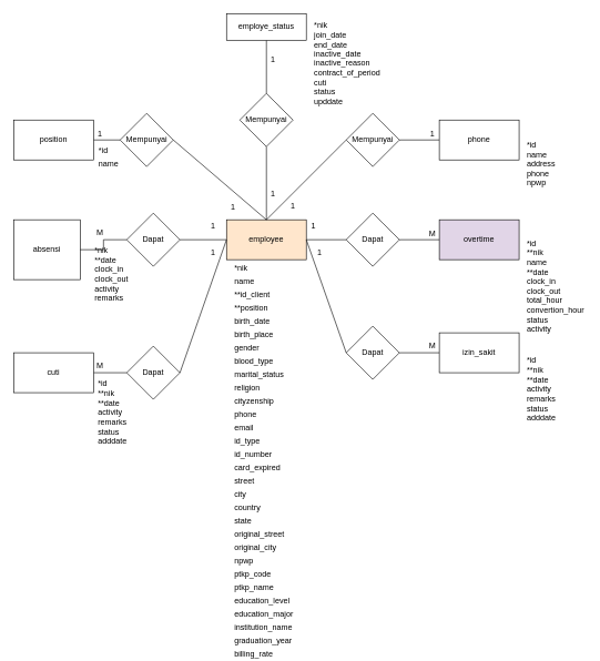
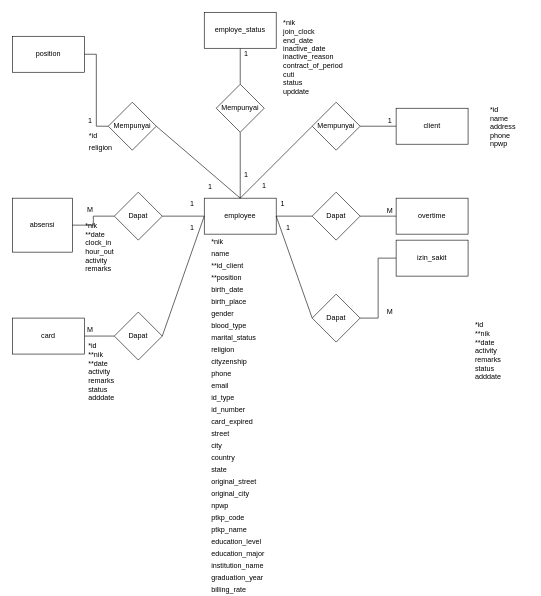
  <mxCell id="0" />
  <mxCell id="1" parent="0" />
  <mxCell id="2" style="edgeStyle=orthogonalEdgeStyle;rounded=0;orthogonalLoop=1;jettySize=auto;html=1;exitX=0;exitY=0.5;exitDx=0;exitDy=0;endArrow=none;endFill=0;" parent="1" source="4" target="8" edge="1"><mxGeometry relative="1" as="geometry" /></mxCell>
  <mxCell id="3" style="edgeStyle=orthogonalEdgeStyle;rounded=0;orthogonalLoop=1;jettySize=auto;html=1;exitX=1;exitY=0.5;exitDx=0;exitDy=0;entryX=0;entryY=0.5;entryDx=0;entryDy=0;endArrow=none;endFill=0;" parent="1" source="4" target="10" edge="1"><mxGeometry relative="1" as="geometry" /></mxCell>
- <mxCell id="4" value="employee" style="rounded=0;whiteSpace=wrap;html=1;fillColor=#ffe6cc;" parent="1" vertex="1"><mxGeometry x="340" y="330" width="120" height="60" as="geometry" /></mxCell>
+ <mxCell id="4" value="employee" style="rounded=0;whiteSpace=wrap;html=1;" parent="1" vertex="1"><mxGeometry x="340" y="330" width="120" height="60" as="geometry" /></mxCell>
  <mxCell id="5" value="absensi" style="rounded=0;whiteSpace=wrap;html=1;" parent="1" vertex="1"><mxGeometry x="20" y="330" width="100" height="90" as="geometry" /></mxCell>
- <mxCell id="6" value="overtime" style="rounded=0;whiteSpace=wrap;html=1;fillColor=#e1d5e7;" parent="1" vertex="1"><mxGeometry x="660" y="330" width="120" height="60" as="geometry" /></mxCell>
+ <mxCell id="6" value="overtime" style="rounded=0;whiteSpace=wrap;html=1;" parent="1" vertex="1"><mxGeometry x="660" y="330" width="120" height="60" as="geometry" /></mxCell>
  <mxCell id="7" style="edgeStyle=orthogonalEdgeStyle;rounded=0;orthogonalLoop=1;jettySize=auto;html=1;exitX=0;exitY=0.5;exitDx=0;exitDy=0;entryX=1;entryY=0.5;entryDx=0;entryDy=0;endArrow=none;endFill=0;" parent="1" source="8" target="5" edge="1"><mxGeometry relative="1" as="geometry" /></mxCell>
  <mxCell id="8" value="Dapat" style="rhombus;whiteSpace=wrap;html=1;" parent="1" vertex="1"><mxGeometry x="190" y="320" width="80" height="80" as="geometry" /></mxCell>
  <mxCell id="9" style="edgeStyle=orthogonalEdgeStyle;rounded=0;orthogonalLoop=1;jettySize=auto;html=1;exitX=1;exitY=0.5;exitDx=0;exitDy=0;entryX=0;entryY=0.5;entryDx=0;entryDy=0;endArrow=none;endFill=0;" parent="1" source="10" target="6" edge="1"><mxGeometry relative="1" as="geometry" /></mxCell>
  <mxCell id="10" value="Dapat" style="rhombus;whiteSpace=wrap;html=1;" parent="1" vertex="1"><mxGeometry x="520" y="320" width="80" height="80" as="geometry" /></mxCell>
  <mxCell id="11" style="edgeStyle=orthogonalEdgeStyle;rounded=0;orthogonalLoop=1;jettySize=auto;html=1;exitX=0;exitY=0.5;exitDx=0;exitDy=0;entryX=1;entryY=0.5;entryDx=0;entryDy=0;endArrow=none;endFill=0;" parent="1" source="13" target="14" edge="1"><mxGeometry relative="1" as="geometry" /></mxCell>
  <mxCell id="12" style="edgeStyle=none;rounded=0;orthogonalLoop=1;jettySize=auto;html=1;exitX=1;exitY=0.5;exitDx=0;exitDy=0;endArrow=none;endFill=0;strokeColor=#000000;" parent="1" source="13" edge="1"><mxGeometry relative="1" as="geometry"><mxPoint x="340" y="360" as="targetPoint" /></mxGeometry></mxCell>
  <mxCell id="13" value="Dapat" style="rhombus;whiteSpace=wrap;html=1;" parent="1" vertex="1"><mxGeometry x="190" y="520" width="80" height="80" as="geometry" /></mxCell>
- <mxCell id="14" value="cuti" style="rounded=0;whiteSpace=wrap;html=1;" parent="1" vertex="1"><mxGeometry x="20" y="530" width="120" height="60" as="geometry" /></mxCell>
+ <mxCell id="14" value="card" style="rounded=0;whiteSpace=wrap;html=1;" parent="1" vertex="1"><mxGeometry x="20" y="530" width="120" height="60" as="geometry" /></mxCell>
  <mxCell id="15" style="edgeStyle=orthogonalEdgeStyle;rounded=0;orthogonalLoop=1;jettySize=auto;html=1;exitX=1;exitY=0.5;exitDx=0;exitDy=0;entryX=0;entryY=0.5;entryDx=0;entryDy=0;endArrow=none;endFill=0;" parent="1" source="17" target="18" edge="1"><mxGeometry relative="1" as="geometry" /></mxCell>
  <mxCell id="16" style="edgeStyle=none;rounded=0;orthogonalLoop=1;jettySize=auto;html=1;exitX=0;exitY=0.5;exitDx=0;exitDy=0;entryX=1;entryY=0.5;entryDx=0;entryDy=0;endArrow=none;endFill=0;strokeColor=#000000;" parent="1" source="17" target="4" edge="1"><mxGeometry relative="1" as="geometry" /></mxCell>
  <mxCell id="17" value="Dapat" style="rhombus;whiteSpace=wrap;html=1;" parent="1" vertex="1"><mxGeometry x="520" y="490" width="80" height="80" as="geometry" /></mxCell>
- <mxCell id="18" value="izin_sakit" style="rounded=0;whiteSpace=wrap;html=1;" parent="1" vertex="1"><mxGeometry x="660" y="500" width="120" height="60" as="geometry" /></mxCell>
+ <mxCell id="18" value="izin_sakit" style="rounded=0;whiteSpace=wrap;html=1;" parent="1" vertex="1"><mxGeometry x="660" y="400" width="120" height="60" as="geometry" /></mxCell>
  <mxCell id="19" style="rounded=0;orthogonalLoop=1;jettySize=auto;html=1;exitX=1;exitY=0.5;exitDx=0;exitDy=0;entryX=0.5;entryY=0;entryDx=0;entryDy=0;endArrow=none;endFill=0;" parent="1" source="20" target="4" edge="1"><mxGeometry relative="1" as="geometry" /></mxCell>
  <mxCell id="20" value="Mempunyai" style="rhombus;whiteSpace=wrap;html=1;" parent="1" vertex="1"><mxGeometry x="180" y="170" width="80" height="80" as="geometry" /></mxCell>
  <mxCell id="21" style="rounded=0;orthogonalLoop=1;jettySize=auto;html=1;exitX=0;exitY=0.5;exitDx=0;exitDy=0;entryX=0.5;entryY=0;entryDx=0;entryDy=0;endArrow=none;endFill=0;" parent="1" source="22" target="4" edge="1"><mxGeometry relative="1" as="geometry" /></mxCell>
  <mxCell id="22" value="Mempunyai" style="rhombus;whiteSpace=wrap;html=1;" parent="1" vertex="1"><mxGeometry x="520" y="170" width="80" height="80" as="geometry" /></mxCell>
  <mxCell id="23" style="edgeStyle=orthogonalEdgeStyle;rounded=0;orthogonalLoop=1;jettySize=auto;html=1;exitX=0;exitY=0.5;exitDx=0;exitDy=0;entryX=1;entryY=0.5;entryDx=0;entryDy=0;endArrow=none;endFill=0;" parent="1" source="24" target="22" edge="1"><mxGeometry relative="1" as="geometry" /></mxCell>
- <mxCell id="24" value="phone" style="rounded=0;whiteSpace=wrap;html=1;" parent="1" vertex="1"><mxGeometry x="660" y="180" width="120" height="60" as="geometry" /></mxCell>
+ <mxCell id="24" value="client" style="rounded=0;whiteSpace=wrap;html=1;" parent="1" vertex="1"><mxGeometry x="660" y="180" width="120" height="60" as="geometry" /></mxCell>
  <mxCell id="25" style="edgeStyle=orthogonalEdgeStyle;rounded=0;orthogonalLoop=1;jettySize=auto;html=1;exitX=1;exitY=0.5;exitDx=0;exitDy=0;entryX=0;entryY=0.5;entryDx=0;entryDy=0;endArrow=none;endFill=0;" parent="1" source="26" target="20" edge="1"><mxGeometry relative="1" as="geometry" /></mxCell>
- <mxCell id="26" value="position" style="rounded=0;whiteSpace=wrap;html=1;" parent="1" vertex="1"><mxGeometry x="20" y="180" width="120" height="60" as="geometry" /></mxCell>
+ <mxCell id="26" value="position" style="rounded=0;whiteSpace=wrap;html=1;" parent="1" vertex="1"><mxGeometry x="20" y="60" width="120" height="60" as="geometry" /></mxCell>
  <mxCell id="27" value="&lt;br&gt;&lt;table width=&quot;124&quot; cellspacing=&quot;0&quot; cellpadding=&quot;0&quot; border=&quot;0&quot;&gt;&lt;tbody&gt;&lt;tr style=&quot;height: 15.0pt&quot;&gt;&lt;td style=&quot;height: 15.0pt ; width: 93pt&quot; width=&quot;124&quot; height=&quot;20&quot;&gt;*nik&lt;/td&gt; &lt;/tr&gt; &lt;tr style=&quot;height: 15.0pt&quot;&gt;  &lt;td style=&quot;height: 15.0pt&quot; height=&quot;20&quot;&gt;name&lt;/td&gt; &lt;/tr&gt; &lt;tr style=&quot;height: 15.0pt&quot;&gt;  &lt;td style=&quot;height: 15.0pt&quot; height=&quot;20&quot;&gt;**id_client&lt;/td&gt; &lt;/tr&gt; &lt;tr style=&quot;height: 15.0pt&quot;&gt;  &lt;td style=&quot;height: 15.0pt&quot; height=&quot;20&quot;&gt;**position&lt;/td&gt; &lt;/tr&gt; &lt;tr style=&quot;height: 15.0pt&quot;&gt;  &lt;td style=&quot;height: 15.0pt&quot; height=&quot;20&quot;&gt;birth_date&lt;/td&gt; &lt;/tr&gt; &lt;tr style=&quot;height: 15.0pt&quot;&gt;  &lt;td style=&quot;height: 15.0pt&quot; height=&quot;20&quot;&gt;birth_place&lt;/td&gt; &lt;/tr&gt; &lt;tr style=&quot;height: 15.0pt&quot;&gt;  &lt;td style=&quot;height: 15.0pt&quot; height=&quot;20&quot;&gt;gender&lt;/td&gt; &lt;/tr&gt; &lt;tr style=&quot;height: 15.0pt&quot;&gt;  &lt;td style=&quot;height: 15.0pt&quot; height=&quot;20&quot;&gt;blood_type&lt;/td&gt; &lt;/tr&gt; &lt;tr style=&quot;height: 15.0pt&quot;&gt;  &lt;td style=&quot;height: 15.0pt&quot; height=&quot;20&quot;&gt;marital_status&lt;/td&gt; &lt;/tr&gt; &lt;tr style=&quot;height: 15.0pt&quot;&gt;  &lt;td style=&quot;height: 15.0pt&quot; height=&quot;20&quot;&gt;religion&lt;/td&gt; &lt;/tr&gt; &lt;tr style=&quot;height: 15.0pt&quot;&gt;  &lt;td style=&quot;height: 15.0pt&quot; height=&quot;20&quot;&gt;cityzenship&lt;/td&gt; &lt;/tr&gt; &lt;tr style=&quot;height: 15.0pt&quot;&gt;  &lt;td style=&quot;height: 15.0pt&quot; height=&quot;20&quot;&gt;phone&lt;/td&gt; &lt;/tr&gt; &lt;tr style=&quot;height: 15.0pt&quot;&gt;  &lt;td style=&quot;height: 15.0pt&quot; height=&quot;20&quot;&gt;email&lt;/td&gt; &lt;/tr&gt; &lt;tr style=&quot;height: 15.0pt&quot;&gt;  &lt;td style=&quot;height: 15.0pt&quot; height=&quot;20&quot;&gt;id_type&lt;/td&gt; &lt;/tr&gt; &lt;tr style=&quot;height: 15.0pt&quot;&gt;  &lt;td style=&quot;height: 15.0pt&quot; height=&quot;20&quot;&gt;id_number&lt;/td&gt; &lt;/tr&gt; &lt;tr style=&quot;height: 15.0pt&quot;&gt;  &lt;td style=&quot;height: 15.0pt&quot; height=&quot;20&quot;&gt;card_expired&lt;/td&gt; &lt;/tr&gt; &lt;tr style=&quot;height: 15.0pt&quot;&gt;  &lt;td style=&quot;height: 15.0pt&quot; height=&quot;20&quot;&gt;street&lt;/td&gt; &lt;/tr&gt; &lt;tr style=&quot;height: 15.0pt&quot;&gt;  &lt;td style=&quot;height: 15.0pt&quot; height=&quot;20&quot;&gt;city&lt;/td&gt; &lt;/tr&gt; &lt;tr style=&quot;height: 15.0pt&quot;&gt;  &lt;td style=&quot;height: 15.0pt&quot; height=&quot;20&quot;&gt;country&lt;/td&gt; &lt;/tr&gt; &lt;tr style=&quot;height: 15.0pt&quot;&gt;  &lt;td style=&quot;height: 15.0pt&quot; height=&quot;20&quot;&gt;state&lt;/td&gt; &lt;/tr&gt; &lt;tr style=&quot;height: 15.0pt&quot;&gt;  &lt;td style=&quot;height: 15.0pt&quot; height=&quot;20&quot;&gt;original_street&lt;/td&gt; &lt;/tr&gt; &lt;tr style=&quot;height: 15.0pt&quot;&gt;  &lt;td style=&quot;height: 15.0pt&quot; height=&quot;20&quot;&gt;original_city&lt;/td&gt; &lt;/tr&gt; &lt;tr style=&quot;height: 15.0pt&quot;&gt;  &lt;td style=&quot;height: 15.0pt&quot; height=&quot;20&quot;&gt;npwp&lt;/td&gt; &lt;/tr&gt; &lt;tr style=&quot;height: 15.0pt&quot;&gt;  &lt;td style=&quot;height: 15.0pt&quot; height=&quot;20&quot;&gt;ptkp_code&lt;/td&gt; &lt;/tr&gt; &lt;tr style=&quot;height: 15.0pt&quot;&gt;  &lt;td style=&quot;height: 15.0pt&quot; height=&quot;20&quot;&gt;ptkp_name&lt;/td&gt; &lt;/tr&gt; &lt;tr style=&quot;height: 15.0pt&quot;&gt;  &lt;td style=&quot;height: 15.0pt&quot; height=&quot;20&quot;&gt;education_level&lt;/td&gt; &lt;/tr&gt; &lt;tr style=&quot;height: 15.0pt&quot;&gt;  &lt;td style=&quot;height: 15.0pt&quot; height=&quot;20&quot;&gt;education_major&lt;/td&gt; &lt;/tr&gt; &lt;tr style=&quot;height: 15.0pt&quot;&gt;  &lt;td style=&quot;height: 15.0pt&quot; height=&quot;20&quot;&gt;institution_name&lt;/td&gt; &lt;/tr&gt; &lt;tr style=&quot;height: 15.0pt&quot;&gt;  &lt;td style=&quot;height: 15.0pt&quot; height=&quot;20&quot;&gt;graduation_year&lt;/td&gt; &lt;/tr&gt; &lt;tr style=&quot;height: 15.0pt&quot;&gt;  &lt;td style=&quot;height: 15.0pt&quot; height=&quot;20&quot;&gt;billing_rate&lt;/td&gt; &lt;/tr&gt;&lt;/tbody&gt;&lt;/table&gt;" style="text;html=1;strokeColor=none;fillColor=none;align=left;verticalAlign=middle;whiteSpace=wrap;rounded=0;" parent="1" vertex="1"><mxGeometry x="350" y="400" width="100" height="570" as="geometry" /></mxCell>
- <mxCell id="28" value="&lt;table width=&quot;64&quot; cellspacing=&quot;0&quot; cellpadding=&quot;0&quot; border=&quot;0&quot;&gt;&lt;tbody&gt;&lt;tr style=&quot;height: 15.0pt&quot;&gt;&lt;td style=&quot;height: 15.0pt ; width: 48pt&quot; width=&quot;64&quot; height=&quot;20&quot;&gt;*id&lt;/td&gt; &lt;/tr&gt; &lt;tr style=&quot;height: 15.0pt&quot;&gt;  &lt;td style=&quot;height: 15.0pt&quot; height=&quot;20&quot;&gt;name&lt;/td&gt; &lt;/tr&gt;&lt;/tbody&gt;&lt;/table&gt;" style="text;html=1;strokeColor=none;fillColor=none;align=left;verticalAlign=middle;whiteSpace=wrap;rounded=0;" parent="1" vertex="1"><mxGeometry x="146" y="211" width="40" height="50" as="geometry" /></mxCell>
- <mxCell id="29" value="*id&lt;br&gt;name&lt;br&gt;address&lt;br&gt;phone&lt;br&gt;npwp" style="text;html=1;strokeColor=none;fillColor=none;align=left;verticalAlign=middle;whiteSpace=wrap;rounded=0;" parent="1" vertex="1"><mxGeometry x="790" y="211" width="40" height="70" as="geometry" /></mxCell>
- <mxCell id="30" value="*nik&lt;br&gt;**date&lt;br&gt;clock_in&lt;br&gt;clock_out&lt;br&gt;activity&lt;br&gt;remarks" style="text;html=1;strokeColor=none;fillColor=none;align=left;verticalAlign=middle;whiteSpace=wrap;rounded=0;" parent="1" vertex="1"><mxGeometry x="140" y="362" width="60" height="100" as="geometry" /></mxCell>
- <mxCell id="31" value="*id&lt;br&gt;**nik&lt;br&gt;name&lt;br&gt;**date&lt;br&gt;clock_in&lt;br&gt;clock_out&lt;br&gt;total_hour&lt;br&gt;convertion_hour&lt;br&gt;status&lt;br&gt;activity" style="text;html=1;strokeColor=none;fillColor=none;align=left;verticalAlign=middle;whiteSpace=wrap;rounded=0;" parent="1" vertex="1"><mxGeometry x="790" y="350" width="90" height="160" as="geometry" /></mxCell>
+ <mxCell id="28" value="&lt;table width=&quot;64&quot; cellspacing=&quot;0&quot; cellpadding=&quot;0&quot; border=&quot;0&quot;&gt;&lt;tbody&gt;&lt;tr style=&quot;height: 15.0pt&quot;&gt;&lt;td style=&quot;height: 15.0pt ; width: 48pt&quot; width=&quot;64&quot; height=&quot;20&quot;&gt;*id&lt;/td&gt; &lt;/tr&gt; &lt;tr style=&quot;height: 15.0pt&quot;&gt;  &lt;td style=&quot;height: 15.0pt&quot; height=&quot;20&quot;&gt;religion&lt;/td&gt; &lt;/tr&gt;&lt;/tbody&gt;&lt;/table&gt;" style="text;html=1;strokeColor=none;fillColor=none;align=left;verticalAlign=middle;whiteSpace=wrap;rounded=0;" parent="1" vertex="1"><mxGeometry x="146" y="211" width="40" height="50" as="geometry" /></mxCell>
+ <mxCell id="29" value="*id&lt;br&gt;name&lt;br&gt;address&lt;br&gt;phone&lt;br&gt;npwp" style="text;html=1;strokeColor=none;fillColor=none;align=left;verticalAlign=middle;whiteSpace=wrap;rounded=0;" parent="1" vertex="1"><mxGeometry x="815" y="176" width="40" height="70" as="geometry" /></mxCell>
+ <mxCell id="30" value="*nik&lt;br&gt;**date&lt;br&gt;clock_in&lt;br&gt;hour_out&lt;br&gt;activity&lt;br&gt;remarks" style="text;html=1;strokeColor=none;fillColor=none;align=left;verticalAlign=middle;whiteSpace=wrap;rounded=0;" parent="1" vertex="1"><mxGeometry x="140" y="362" width="60" height="100" as="geometry" /></mxCell>
  <mxCell id="32" value="*id&lt;br&gt;**nik&lt;br&gt;**date&lt;br&gt;activity&lt;br&gt;remarks&lt;br&gt;status&lt;br&gt;adddate" style="text;html=1;strokeColor=none;fillColor=none;align=left;verticalAlign=middle;whiteSpace=wrap;rounded=0;" parent="1" vertex="1"><mxGeometry x="145" y="570" width="40" height="100" as="geometry" /></mxCell>
  <mxCell id="33" value="*id&lt;br&gt;**nik&lt;br&gt;**date&lt;br&gt;activity&lt;br&gt;remarks&lt;br&gt;status&lt;br&gt;adddate" style="text;html=1;strokeColor=none;fillColor=none;align=left;verticalAlign=middle;whiteSpace=wrap;rounded=0;" parent="1" vertex="1"><mxGeometry x="790" y="530" width="60" height="110" as="geometry" /></mxCell>
  <mxCell id="34" style="edgeStyle=none;rounded=0;orthogonalLoop=1;jettySize=auto;html=1;exitX=0.5;exitY=1;exitDx=0;exitDy=0;endArrow=none;endFill=0;strokeColor=#000000;" parent="1" source="36" edge="1"><mxGeometry relative="1" as="geometry"><mxPoint x="400" y="330" as="targetPoint" /></mxGeometry></mxCell>
  <mxCell id="35" style="edgeStyle=none;rounded=0;orthogonalLoop=1;jettySize=auto;html=1;exitX=0.5;exitY=0;exitDx=0;exitDy=0;entryX=0.5;entryY=1;entryDx=0;entryDy=0;endArrow=none;endFill=0;strokeColor=#000000;" parent="1" source="36" target="37" edge="1"><mxGeometry relative="1" as="geometry" /></mxCell>
  <mxCell id="36" value="Mempunyai" style="rhombus;whiteSpace=wrap;html=1;" parent="1" vertex="1"><mxGeometry x="360" y="140" width="80" height="80" as="geometry" /></mxCell>
- <mxCell id="37" value="employe_status" style="rounded=0;whiteSpace=wrap;html=1;" parent="1" vertex="1"><mxGeometry x="340" y="20" width="120" height="40" as="geometry" /></mxCell>
- <mxCell id="38" value="*nik&lt;br&gt;join_date&lt;br&gt;end_date&lt;br&gt;inactive_date&lt;br&gt;inactive_reason&lt;br&gt;contract_of_period&lt;br&gt;cuti&lt;br&gt;status&lt;br&gt;upddate" style="text;html=1;strokeColor=none;fillColor=none;align=left;verticalAlign=middle;whiteSpace=wrap;rounded=0;" parent="1" vertex="1"><mxGeometry x="470" y="30" width="40" height="130" as="geometry" /></mxCell>
+ <mxCell id="37" value="employe_status" style="rounded=0;whiteSpace=wrap;html=1;" parent="1" vertex="1"><mxGeometry x="340" y="20" width="120" height="60" as="geometry" /></mxCell>
+ <mxCell id="38" value="*nik&lt;br&gt;join_clock&lt;br&gt;end_date&lt;br&gt;inactive_date&lt;br&gt;inactive_reason&lt;br&gt;contract_of_period&lt;br&gt;cuti&lt;br&gt;status&lt;br&gt;upddate" style="text;html=1;strokeColor=none;fillColor=none;align=left;verticalAlign=middle;whiteSpace=wrap;rounded=0;" parent="1" vertex="1"><mxGeometry x="470" y="30" width="40" height="130" as="geometry" /></mxCell>
  <mxCell id="39" value="1" style="text;html=1;strokeColor=none;fillColor=none;align=center;verticalAlign=middle;whiteSpace=wrap;rounded=0;" parent="1" vertex="1"><mxGeometry x="400" y="80" width="20" height="20" as="geometry" /></mxCell>
  <mxCell id="40" value="M" style="text;html=1;strokeColor=none;fillColor=none;align=center;verticalAlign=middle;whiteSpace=wrap;rounded=0;" parent="1" vertex="1"><mxGeometry x="640" y="342" width="20" height="20" as="geometry" /></mxCell>
  <mxCell id="41" value="M" style="text;html=1;strokeColor=none;fillColor=none;align=center;verticalAlign=middle;whiteSpace=wrap;rounded=0;" parent="1" vertex="1"><mxGeometry x="640" y="510" width="20" height="20" as="geometry" /></mxCell>
  <mxCell id="42" value="M" style="text;html=1;strokeColor=none;fillColor=none;align=center;verticalAlign=middle;whiteSpace=wrap;rounded=0;" parent="1" vertex="1"><mxGeometry x="140" y="540" width="20" height="20" as="geometry" /></mxCell>
  <mxCell id="43" value="M" style="text;html=1;strokeColor=none;fillColor=none;align=center;verticalAlign=middle;whiteSpace=wrap;rounded=0;" parent="1" vertex="1"><mxGeometry x="140" y="340" width="20" height="20" as="geometry" /></mxCell>
  <mxCell id="44" value="1" style="text;html=1;strokeColor=none;fillColor=none;align=center;verticalAlign=middle;whiteSpace=wrap;rounded=0;" parent="1" vertex="1"><mxGeometry x="140" y="191" width="20" height="20" as="geometry" /></mxCell>
  <mxCell id="45" value="1" style="text;html=1;strokeColor=none;fillColor=none;align=center;verticalAlign=middle;whiteSpace=wrap;rounded=0;" parent="1" vertex="1"><mxGeometry x="640" y="191" width="20" height="20" as="geometry" /></mxCell>
  <mxCell id="46" value="1" style="text;html=1;strokeColor=none;fillColor=none;align=center;verticalAlign=middle;whiteSpace=wrap;rounded=0;" parent="1" vertex="1"><mxGeometry x="470" y="370" width="20" height="20" as="geometry" /></mxCell>
  <mxCell id="47" value="1" style="text;html=1;strokeColor=none;fillColor=none;align=center;verticalAlign=middle;whiteSpace=wrap;rounded=0;" parent="1" vertex="1"><mxGeometry x="461" y="330" width="20" height="20" as="geometry" /></mxCell>
  <mxCell id="48" value="1" style="text;html=1;strokeColor=none;fillColor=none;align=center;verticalAlign=middle;whiteSpace=wrap;rounded=0;" parent="1" vertex="1"><mxGeometry x="430" y="300" width="20" height="20" as="geometry" /></mxCell>
  <mxCell id="49" value="1" style="text;html=1;strokeColor=none;fillColor=none;align=center;verticalAlign=middle;whiteSpace=wrap;rounded=0;" parent="1" vertex="1"><mxGeometry x="400" y="281" width="20" height="20" as="geometry" /></mxCell>
  <mxCell id="50" value="1" style="text;html=1;strokeColor=none;fillColor=none;align=center;verticalAlign=middle;whiteSpace=wrap;rounded=0;" parent="1" vertex="1"><mxGeometry x="340" y="301" width="20" height="20" as="geometry" /></mxCell>
  <mxCell id="51" value="1" style="text;html=1;strokeColor=none;fillColor=none;align=center;verticalAlign=middle;whiteSpace=wrap;rounded=0;" parent="1" vertex="1"><mxGeometry x="310" y="330" width="20" height="20" as="geometry" /></mxCell>
  <mxCell id="52" value="1" style="text;html=1;strokeColor=none;fillColor=none;align=center;verticalAlign=middle;whiteSpace=wrap;rounded=0;" parent="1" vertex="1"><mxGeometry x="310" y="370" width="20" height="20" as="geometry" /></mxCell>
